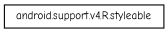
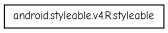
  digraph {
    rankdir=LR
    fontname="Comic Neue"
-   n1 [color=black fillcolor=white fontname="Comic Neue" fontsize=10 height=0.2 label="android.support.v4.R.styleable" shape=record style=filled width=0.4]
+   n1 [color=black fillcolor=white fontname="Comic Neue" fontsize=10 height=0.2 label="android.styleable.v4.R.styleable" shape=record style=filled width=0.4]
  }
